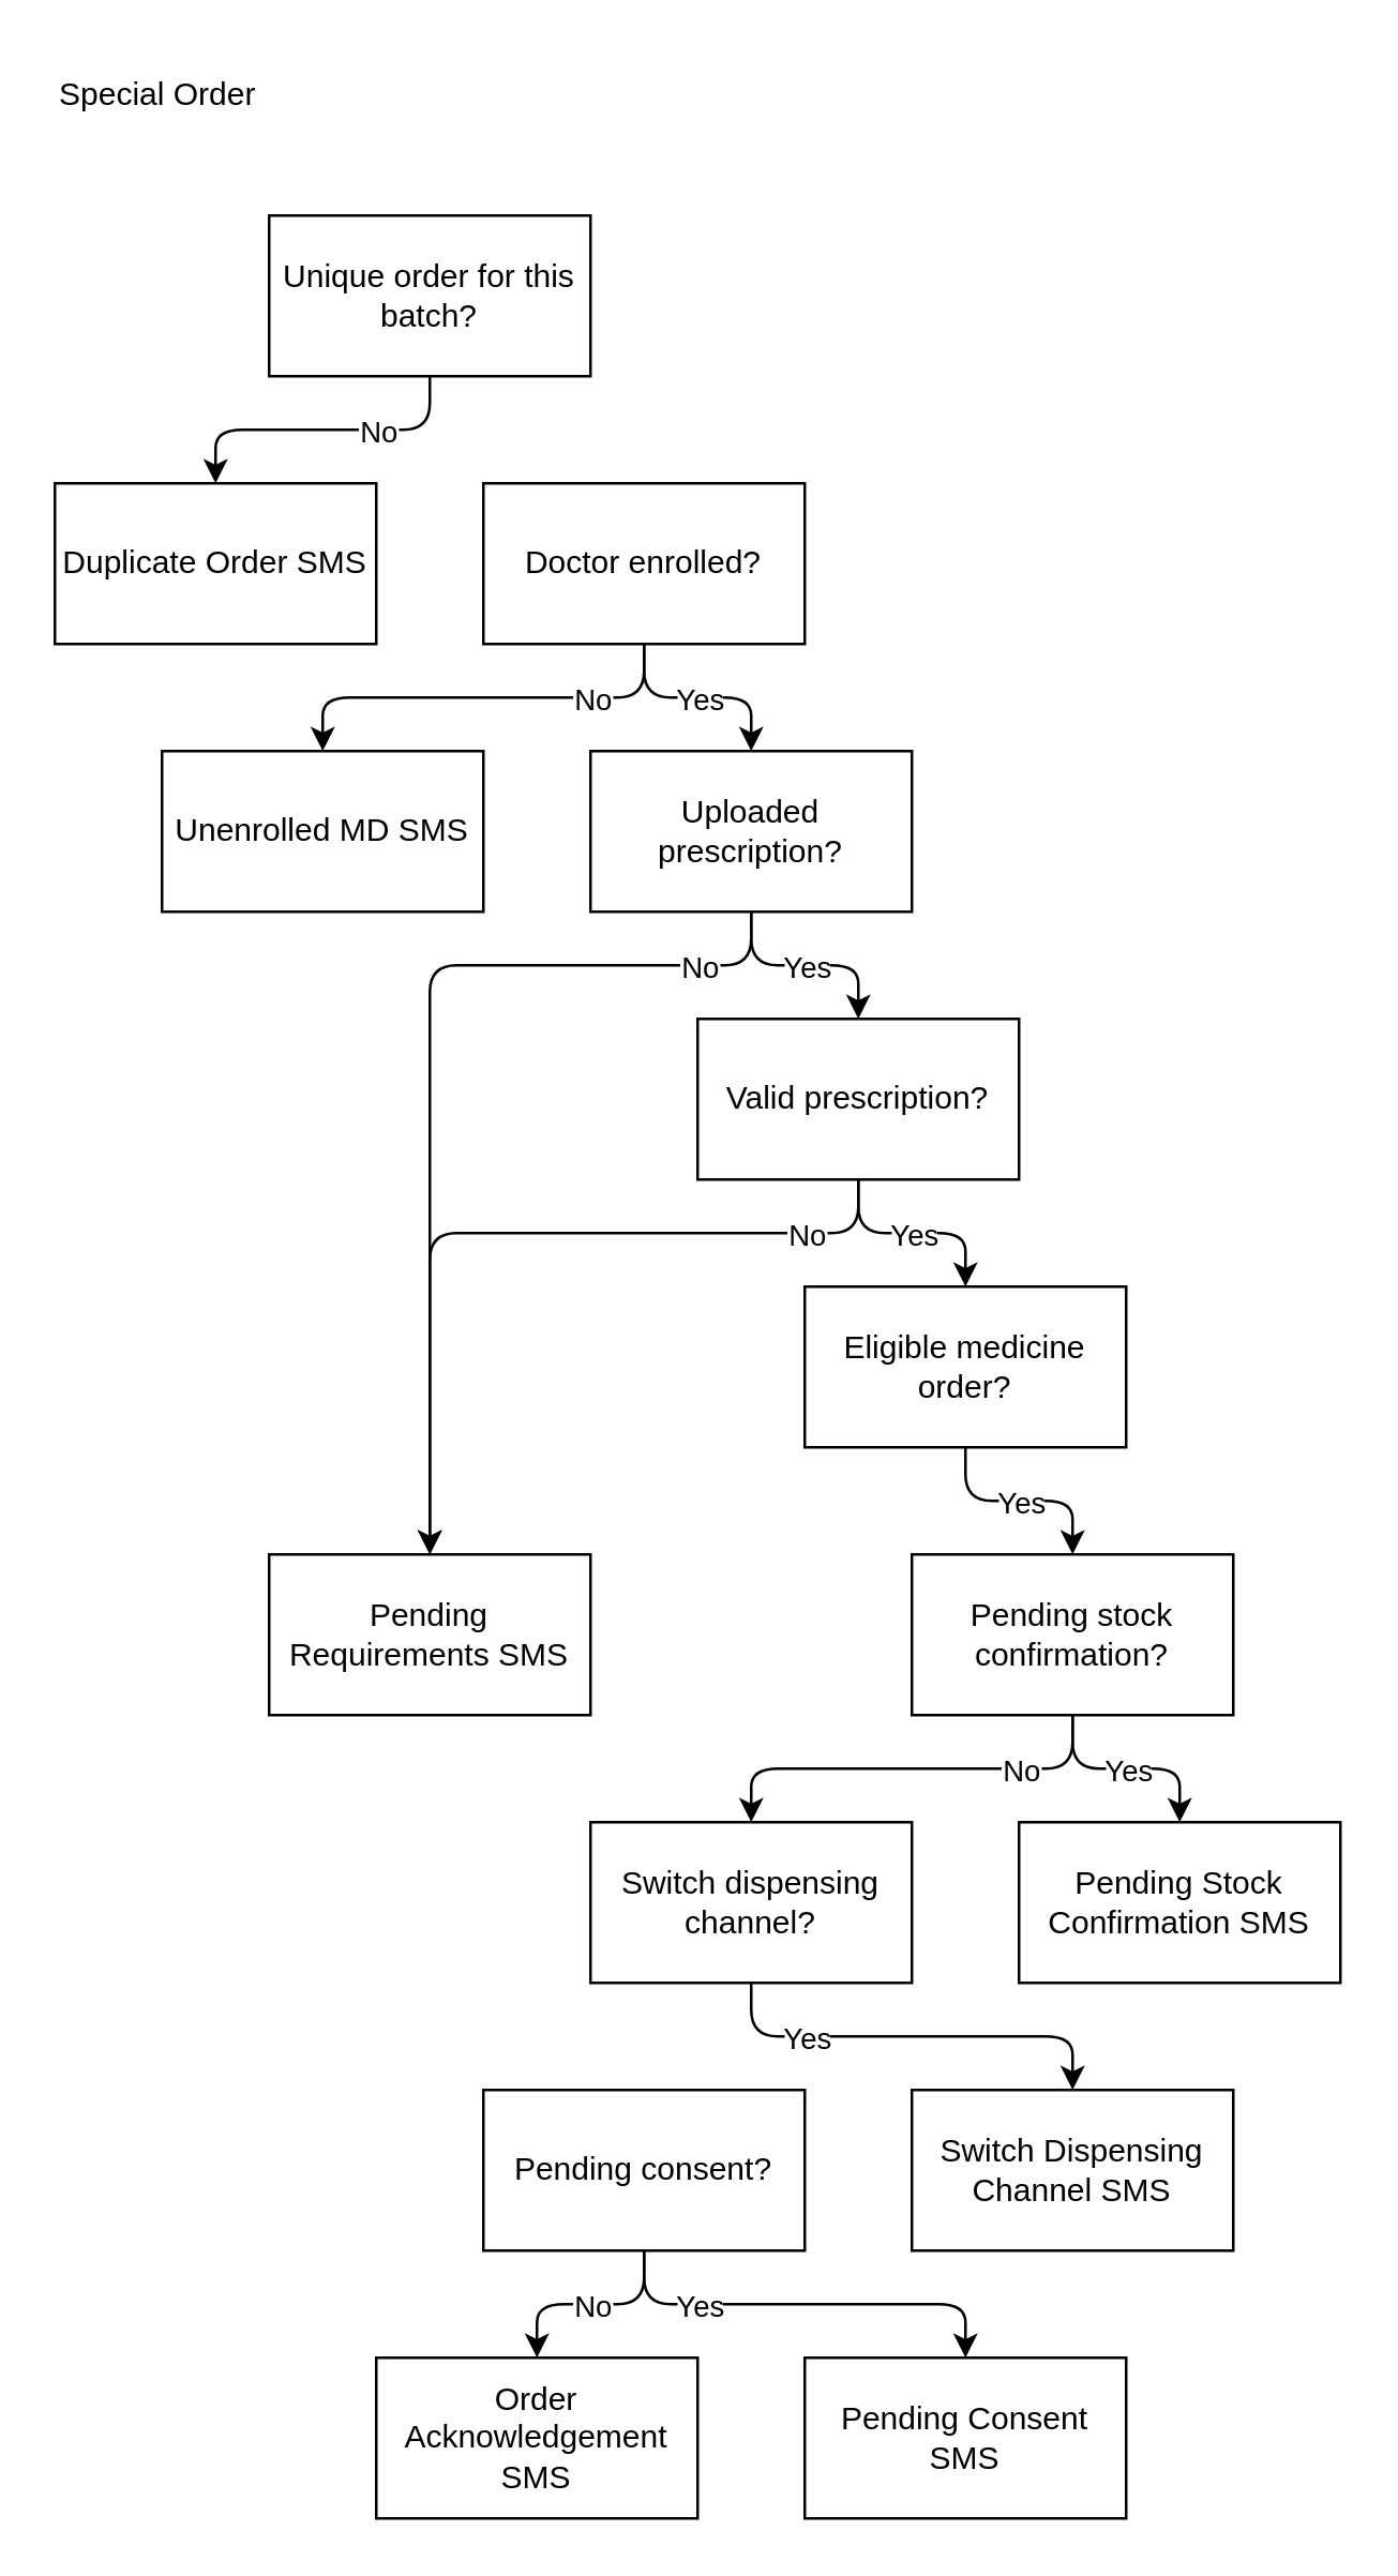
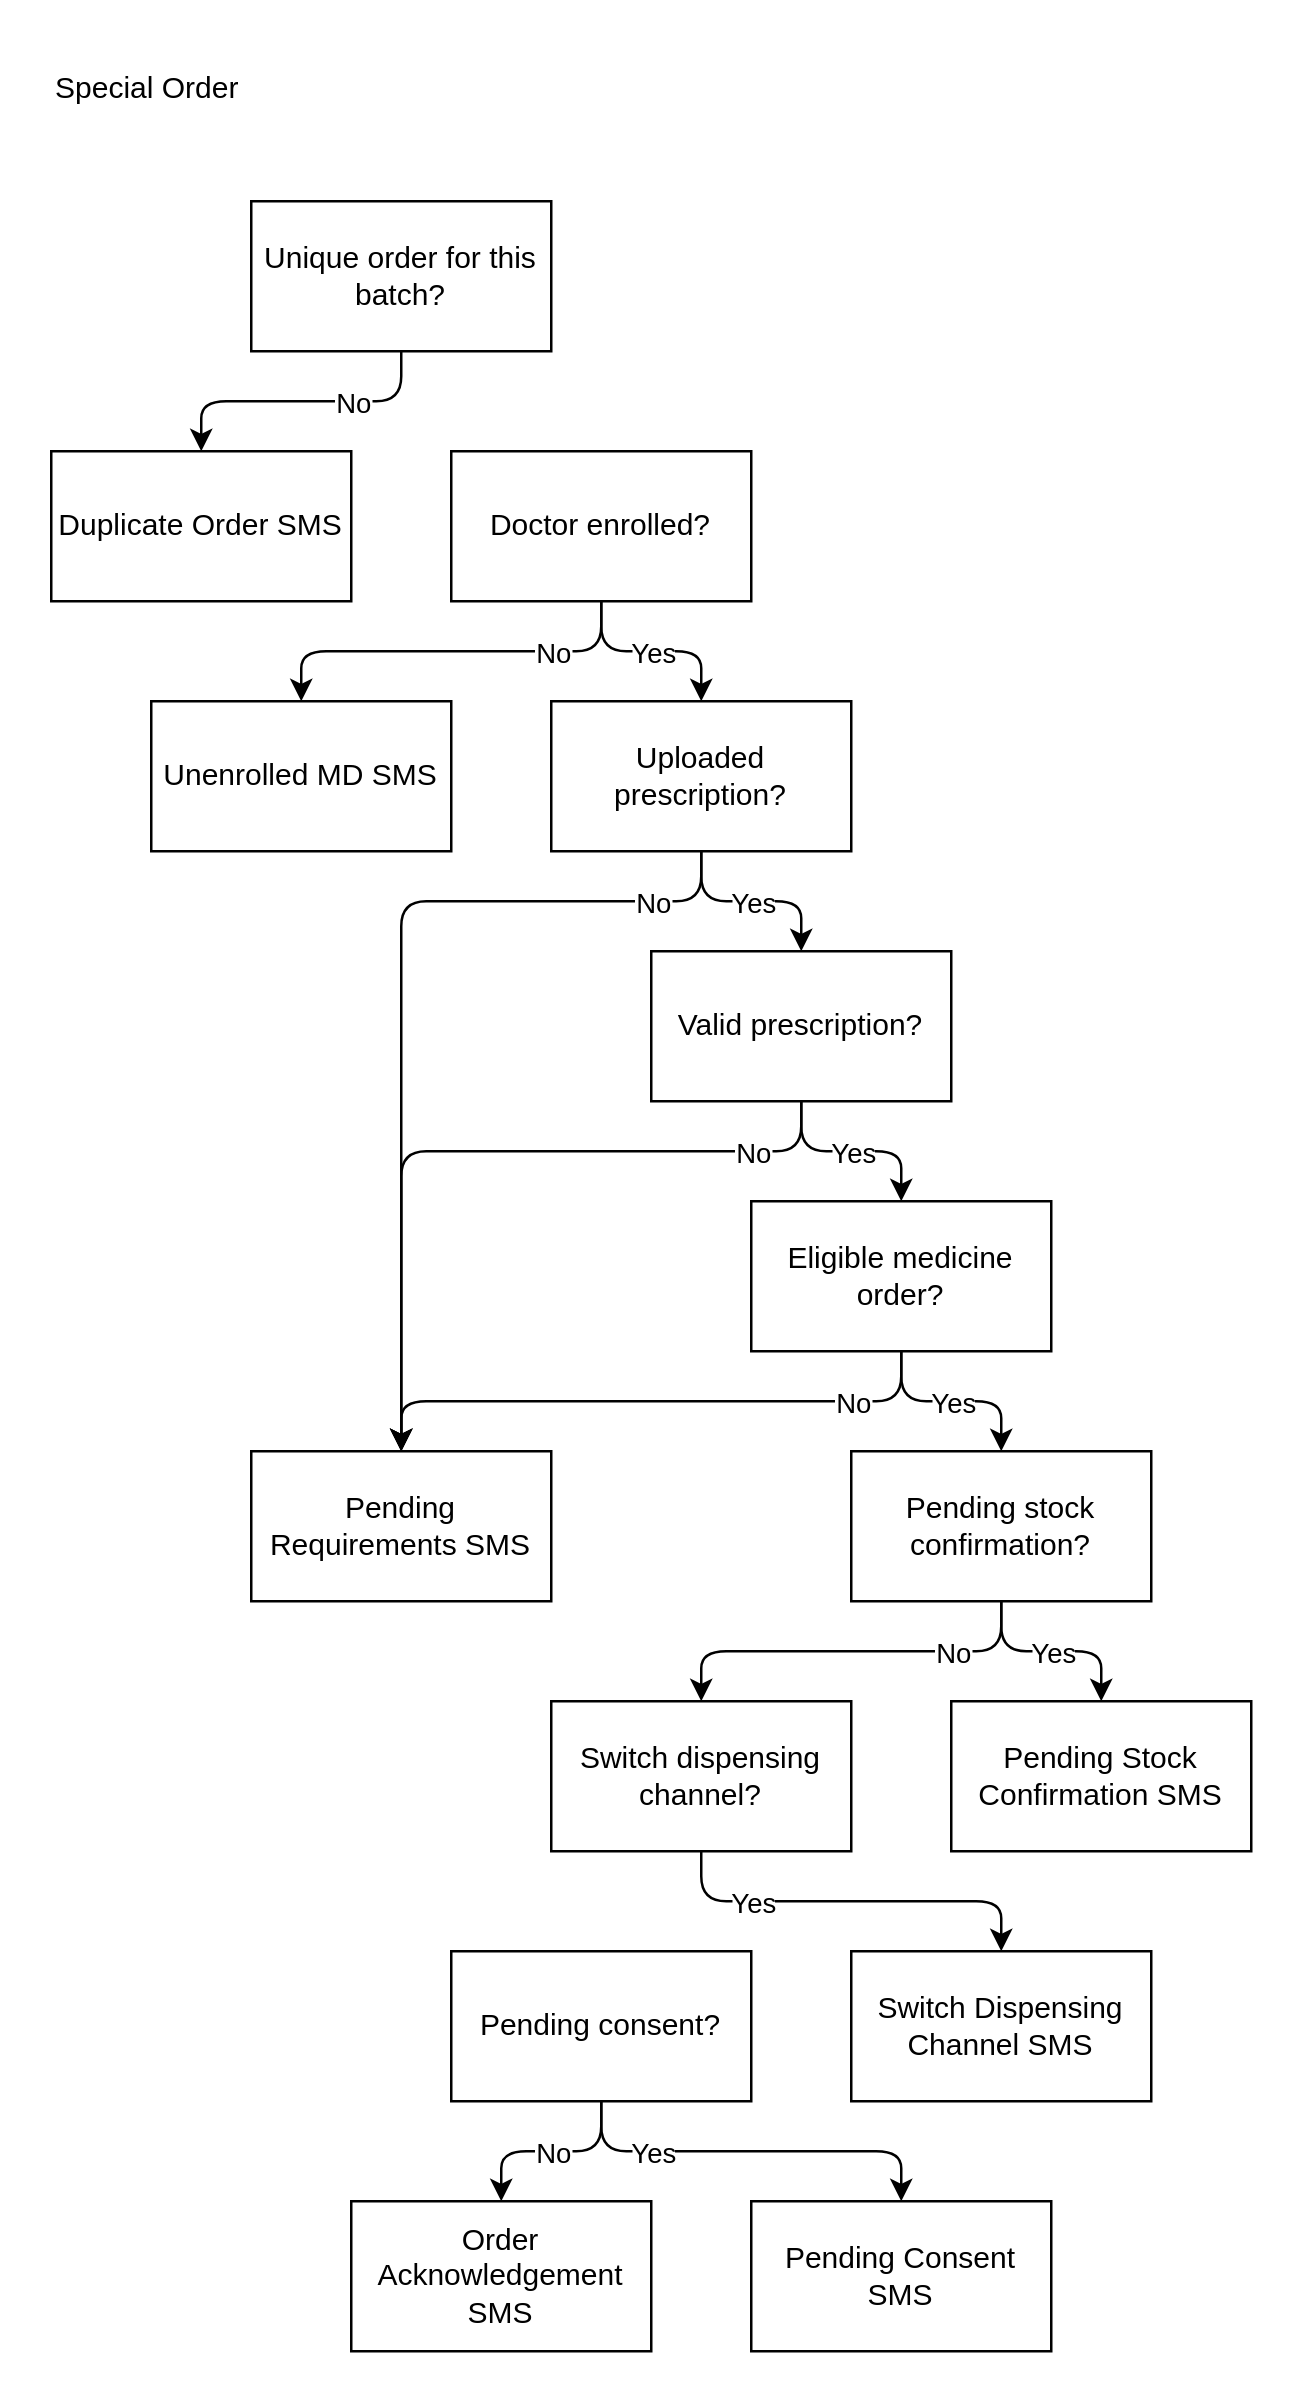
  <mxCell id="0" />
  <mxCell id="1" parent="0" />
  <mxCell id="2" value="Special Order" style="text;html=1;align=left;verticalAlign=middle;resizable=0;points=[];autosize=1;strokeColor=none;fillColor=none;fontStyle=0" parent="1" vertex="1"><mxGeometry x="20" y="20" width="100" height="30" as="geometry" /></mxCell>
  <mxCell id="3" style="edgeStyle=none;html=1;exitX=0.5;exitY=1;exitDx=0;exitDy=0;entryX=0.5;entryY=0;entryDx=0;entryDy=0;" parent="1" source="5" target="26" edge="1"><mxGeometry relative="1" as="geometry"><Array as="points"><mxPoint x="160" y="160" /><mxPoint x="80" y="160" /></Array></mxGeometry></mxCell>
  <mxCell id="4" value="No" style="edgeLabel;html=1;align=center;verticalAlign=middle;resizable=0;points=[];" parent="3" vertex="1" connectable="0"><mxGeometry x="-0.333" relative="1" as="geometry"><mxPoint as="offset" /></mxGeometry></mxCell>
  <mxCell id="5" value="Unique order for this batch?" style="whiteSpace=wrap;html=1;fillColor=none;" parent="1" vertex="1"><mxGeometry x="100" y="80" width="120" height="60" as="geometry" /></mxCell>
  <mxCell id="6" style="edgeStyle=none;html=1;entryX=0.5;entryY=0;entryDx=0;entryDy=0;exitX=0.5;exitY=1;exitDx=0;exitDy=0;" parent="1" source="10" target="25" edge="1"><mxGeometry relative="1" as="geometry"><Array as="points"><mxPoint x="240" y="260" /><mxPoint x="120" y="260" /></Array></mxGeometry></mxCell>
  <mxCell id="7" value="No" style="edgeLabel;html=1;align=center;verticalAlign=middle;resizable=0;points=[];" parent="6" vertex="1" connectable="0"><mxGeometry x="-0.499" relative="1" as="geometry"><mxPoint as="offset" /></mxGeometry></mxCell>
  <mxCell id="8" style="edgeStyle=none;html=1;exitX=0.5;exitY=1;exitDx=0;exitDy=0;entryX=0.5;entryY=0;entryDx=0;entryDy=0;" parent="1" source="10" target="15" edge="1"><mxGeometry relative="1" as="geometry"><Array as="points"><mxPoint x="240" y="260" /><mxPoint x="280" y="260" /></Array></mxGeometry></mxCell>
  <mxCell id="9" value="Yes" style="edgeLabel;html=1;align=center;verticalAlign=middle;resizable=0;points=[];" parent="8" vertex="1" connectable="0"><mxGeometry x="0.011" relative="1" as="geometry"><mxPoint as="offset" /></mxGeometry></mxCell>
  <mxCell id="10" value="Doctor enrolled?" style="whiteSpace=wrap;html=1;fillColor=none;" parent="1" vertex="1"><mxGeometry x="180" y="180" width="120" height="60" as="geometry" /></mxCell>
  <mxCell id="11" style="edgeStyle=none;html=1;exitX=0.5;exitY=1;exitDx=0;exitDy=0;entryX=0.5;entryY=0;entryDx=0;entryDy=0;" parent="1" source="15" target="31" edge="1"><mxGeometry relative="1" as="geometry"><Array as="points"><mxPoint x="280" y="360" /><mxPoint x="320" y="360" /></Array></mxGeometry></mxCell>
  <mxCell id="12" value="Yes" style="edgeLabel;html=1;align=center;verticalAlign=middle;resizable=0;points=[];" parent="11" vertex="1" connectable="0"><mxGeometry x="0.001" relative="1" as="geometry"><mxPoint as="offset" /></mxGeometry></mxCell>
  <mxCell id="13" style="edgeStyle=none;html=1;exitX=0.5;exitY=1;exitDx=0;exitDy=0;entryX=0.5;entryY=0;entryDx=0;entryDy=0;" parent="1" source="15" target="24" edge="1"><mxGeometry relative="1" as="geometry"><Array as="points"><mxPoint x="280" y="360" /><mxPoint x="160" y="360" /></Array></mxGeometry></mxCell>
  <mxCell id="14" value="No" style="edgeLabel;html=1;align=center;verticalAlign=middle;resizable=0;points=[];" parent="13" vertex="1" connectable="0"><mxGeometry x="-0.778" relative="1" as="geometry"><mxPoint as="offset" /></mxGeometry></mxCell>
  <mxCell id="15" value="Uploaded prescription?" style="whiteSpace=wrap;html=1;fillColor=none;" parent="1" vertex="1"><mxGeometry x="220" y="280" width="120" height="60" as="geometry" /></mxCell>
+ <mxCell id="16" style="edgeStyle=none;html=1;exitX=0.5;exitY=1;exitDx=0;exitDy=0;entryX=0.5;entryY=0;entryDx=0;entryDy=0;" parent="1" source="20" target="24" edge="1"><mxGeometry relative="1" as="geometry"><Array as="points"><mxPoint x="360" y="560" /><mxPoint x="160" y="560" /></Array></mxGeometry></mxCell>
+ <mxCell id="17" value="No" style="edgeLabel;html=1;align=center;verticalAlign=middle;resizable=0;points=[];" parent="16" vertex="1" connectable="0"><mxGeometry x="-0.667" relative="1" as="geometry"><mxPoint as="offset" /></mxGeometry></mxCell>
  <mxCell id="18" style="edgeStyle=none;html=1;exitX=0.5;exitY=1;exitDx=0;exitDy=0;entryX=0.5;entryY=0;entryDx=0;entryDy=0;" parent="1" source="20" target="45" edge="1"><mxGeometry relative="1" as="geometry"><Array as="points"><mxPoint x="360" y="560" /><mxPoint x="400" y="560" /></Array></mxGeometry></mxCell>
  <mxCell id="19" value="Yes" style="edgeLabel;html=1;align=center;verticalAlign=middle;resizable=0;points=[];" parent="18" vertex="1" connectable="0"><mxGeometry x="0.001" relative="1" as="geometry"><mxPoint as="offset" /></mxGeometry></mxCell>
  <mxCell id="20" value="Eligible medicine order?" style="whiteSpace=wrap;html=1;fillColor=none;" parent="1" vertex="1"><mxGeometry x="300" y="480" width="120" height="60" as="geometry" /></mxCell>
  <mxCell id="21" value="Pending Consent SMS" style="whiteSpace=wrap;html=1;fillColor=none;" parent="1" vertex="1"><mxGeometry x="300" y="880" width="120" height="60" as="geometry" /></mxCell>
  <mxCell id="22" value="Pending Stock Confirmation SMS" style="whiteSpace=wrap;html=1;fillColor=none;" parent="1" vertex="1"><mxGeometry x="380" y="680" width="120" height="60" as="geometry" /></mxCell>
  <mxCell id="23" value="Switch Dispensing Channel SMS" style="whiteSpace=wrap;html=1;fillColor=none;" parent="1" vertex="1"><mxGeometry x="340" y="780" width="120" height="60" as="geometry" /></mxCell>
  <mxCell id="24" value="Pending Requirements SMS" style="whiteSpace=wrap;html=1;fillColor=none;" parent="1" vertex="1"><mxGeometry x="100" y="580" width="120" height="60" as="geometry" /></mxCell>
  <mxCell id="25" value="Unenrolled MD SMS" style="whiteSpace=wrap;html=1;fillColor=none;" parent="1" vertex="1"><mxGeometry x="60" y="280" width="120" height="60" as="geometry" /></mxCell>
  <mxCell id="26" value="Duplicate Order SMS" style="whiteSpace=wrap;html=1;fillColor=none;" parent="1" vertex="1"><mxGeometry x="20" y="180" width="120" height="60" as="geometry" /></mxCell>
  <mxCell id="27" style="edgeStyle=none;html=1;exitX=0.5;exitY=1;exitDx=0;exitDy=0;entryX=0.5;entryY=0;entryDx=0;entryDy=0;" parent="1" source="31" target="24" edge="1"><mxGeometry relative="1" as="geometry"><Array as="points"><mxPoint x="320" y="460" /><mxPoint x="160" y="460" /></Array></mxGeometry></mxCell>
  <mxCell id="28" value="No" style="edgeLabel;html=1;align=center;verticalAlign=middle;resizable=0;points=[];" parent="27" vertex="1" connectable="0"><mxGeometry x="-0.734" relative="1" as="geometry"><mxPoint as="offset" /></mxGeometry></mxCell>
  <mxCell id="29" style="edgeStyle=none;html=1;exitX=0.5;exitY=1;exitDx=0;exitDy=0;entryX=0.5;entryY=0;entryDx=0;entryDy=0;" parent="1" source="31" target="20" edge="1"><mxGeometry relative="1" as="geometry"><Array as="points"><mxPoint x="320" y="460" /><mxPoint x="360" y="460" /></Array></mxGeometry></mxCell>
  <mxCell id="30" value="Yes" style="edgeLabel;html=1;align=center;verticalAlign=middle;resizable=0;points=[];" parent="29" vertex="1" connectable="0"><mxGeometry x="0.001" relative="1" as="geometry"><mxPoint as="offset" /></mxGeometry></mxCell>
  <mxCell id="31" value="Valid prescription?" style="whiteSpace=wrap;html=1;fillColor=none;" parent="1" vertex="1"><mxGeometry x="260" y="380" width="120" height="60" as="geometry" /></mxCell>
  <mxCell id="32" style="edgeStyle=none;html=1;exitX=0.5;exitY=1;exitDx=0;exitDy=0;entryX=0.5;entryY=0;entryDx=0;entryDy=0;" parent="1" source="36" target="37" edge="1"><mxGeometry relative="1" as="geometry"><Array as="points"><mxPoint x="240" y="860" /><mxPoint x="200" y="860" /></Array></mxGeometry></mxCell>
  <mxCell id="33" value="No" style="edgeLabel;html=1;align=center;verticalAlign=middle;resizable=0;points=[];" parent="32" vertex="1" connectable="0"><mxGeometry x="-0.001" relative="1" as="geometry"><mxPoint as="offset" /></mxGeometry></mxCell>
  <mxCell id="34" style="edgeStyle=none;html=1;exitX=0.5;exitY=1;exitDx=0;exitDy=0;entryX=0.5;entryY=0;entryDx=0;entryDy=0;" parent="1" source="36" target="21" edge="1"><mxGeometry relative="1" as="geometry"><Array as="points"><mxPoint x="240" y="860" /><mxPoint x="360" y="860" /></Array></mxGeometry></mxCell>
  <mxCell id="35" value="Yes" style="edgeLabel;html=1;align=center;verticalAlign=middle;resizable=0;points=[];" parent="34" vertex="1" connectable="0"><mxGeometry x="-0.5" relative="1" as="geometry"><mxPoint as="offset" /></mxGeometry></mxCell>
  <mxCell id="36" value="Pending consent?" style="whiteSpace=wrap;html=1;fillColor=none;" parent="1" vertex="1"><mxGeometry x="180" y="780" width="120" height="60" as="geometry" /></mxCell>
  <mxCell id="37" value="Order Acknowledgement SMS" style="whiteSpace=wrap;html=1;fillColor=none;" parent="1" vertex="1"><mxGeometry x="140" y="880" width="120" height="60" as="geometry" /></mxCell>
  <mxCell id="38" style="edgeStyle=none;html=1;exitX=0.5;exitY=1;exitDx=0;exitDy=0;entryX=0.5;entryY=0;entryDx=0;entryDy=0;" parent="1" source="40" target="23" edge="1"><mxGeometry relative="1" as="geometry"><Array as="points"><mxPoint x="280" y="760" /><mxPoint x="400" y="760" /></Array></mxGeometry></mxCell>
  <mxCell id="39" value="Yes" style="edgeLabel;html=1;align=center;verticalAlign=middle;resizable=0;points=[];" parent="38" vertex="1" connectable="0"><mxGeometry x="0.011" relative="1" as="geometry"><mxPoint x="-41" as="offset" /></mxGeometry></mxCell>
  <mxCell id="40" value="Switch dispensing channel?" style="whiteSpace=wrap;html=1;fillColor=none;" parent="1" vertex="1"><mxGeometry x="220" y="680" width="120" height="60" as="geometry" /></mxCell>
  <mxCell id="41" style="edgeStyle=none;html=1;exitX=0.5;exitY=1;exitDx=0;exitDy=0;entryX=0.5;entryY=0;entryDx=0;entryDy=0;" parent="1" source="45" target="22" edge="1"><mxGeometry relative="1" as="geometry"><Array as="points"><mxPoint x="400" y="660" /><mxPoint x="440" y="660" /></Array></mxGeometry></mxCell>
  <mxCell id="42" value="Yes" style="edgeLabel;html=1;align=center;verticalAlign=middle;resizable=0;points=[];" parent="41" vertex="1" connectable="0"><mxGeometry x="0.005" relative="1" as="geometry"><mxPoint as="offset" /></mxGeometry></mxCell>
  <mxCell id="43" style="edgeStyle=none;html=1;exitX=0.5;exitY=1;exitDx=0;exitDy=0;entryX=0.5;entryY=0;entryDx=0;entryDy=0;" parent="1" source="45" target="40" edge="1"><mxGeometry relative="1" as="geometry"><Array as="points"><mxPoint x="400" y="660" /><mxPoint x="280" y="660" /></Array></mxGeometry></mxCell>
  <mxCell id="44" value="No" style="edgeLabel;html=1;align=center;verticalAlign=middle;resizable=0;points=[];" parent="43" vertex="1" connectable="0"><mxGeometry x="-0.502" y="-1" relative="1" as="geometry"><mxPoint y="1" as="offset" /></mxGeometry></mxCell>
  <mxCell id="45" value="Pending stock confirmation?" style="whiteSpace=wrap;html=1;fillColor=none;" parent="1" vertex="1"><mxGeometry x="340" y="580" width="120" height="60" as="geometry" /></mxCell>
